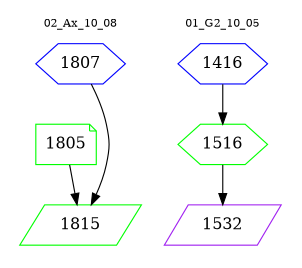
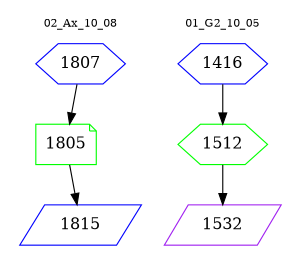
  digraph {
    node [color=blue shape=hexagon]
    edge [color=black]
    n1 [label=1807]
    n2 [color=green label=1805 shape=note]
-   n3 [color=green label=1815 shape=parallelogram]
+   n3 [label=1815 shape=parallelogram]
    n4 [label=1416]
-   n5 [color=green label=1516]
+   n5 [color=green label=1512]
    n6 [color=purple label=1532 shape=parallelogram]
    subgraph cluster_1 {
      color=white
      fontsize=10
      label="02_Ax_10_08"
      n1
      n2
      n3
    }
    subgraph cluster_2 {
      color=white
      fontsize=10
      label="01_G2_10_05"
      n4
      n5
      n6
    }
-   n1 -> n3
+   n1 -> n2
    n2 -> n3
    n4 -> n5
    n5 -> n6
  }
